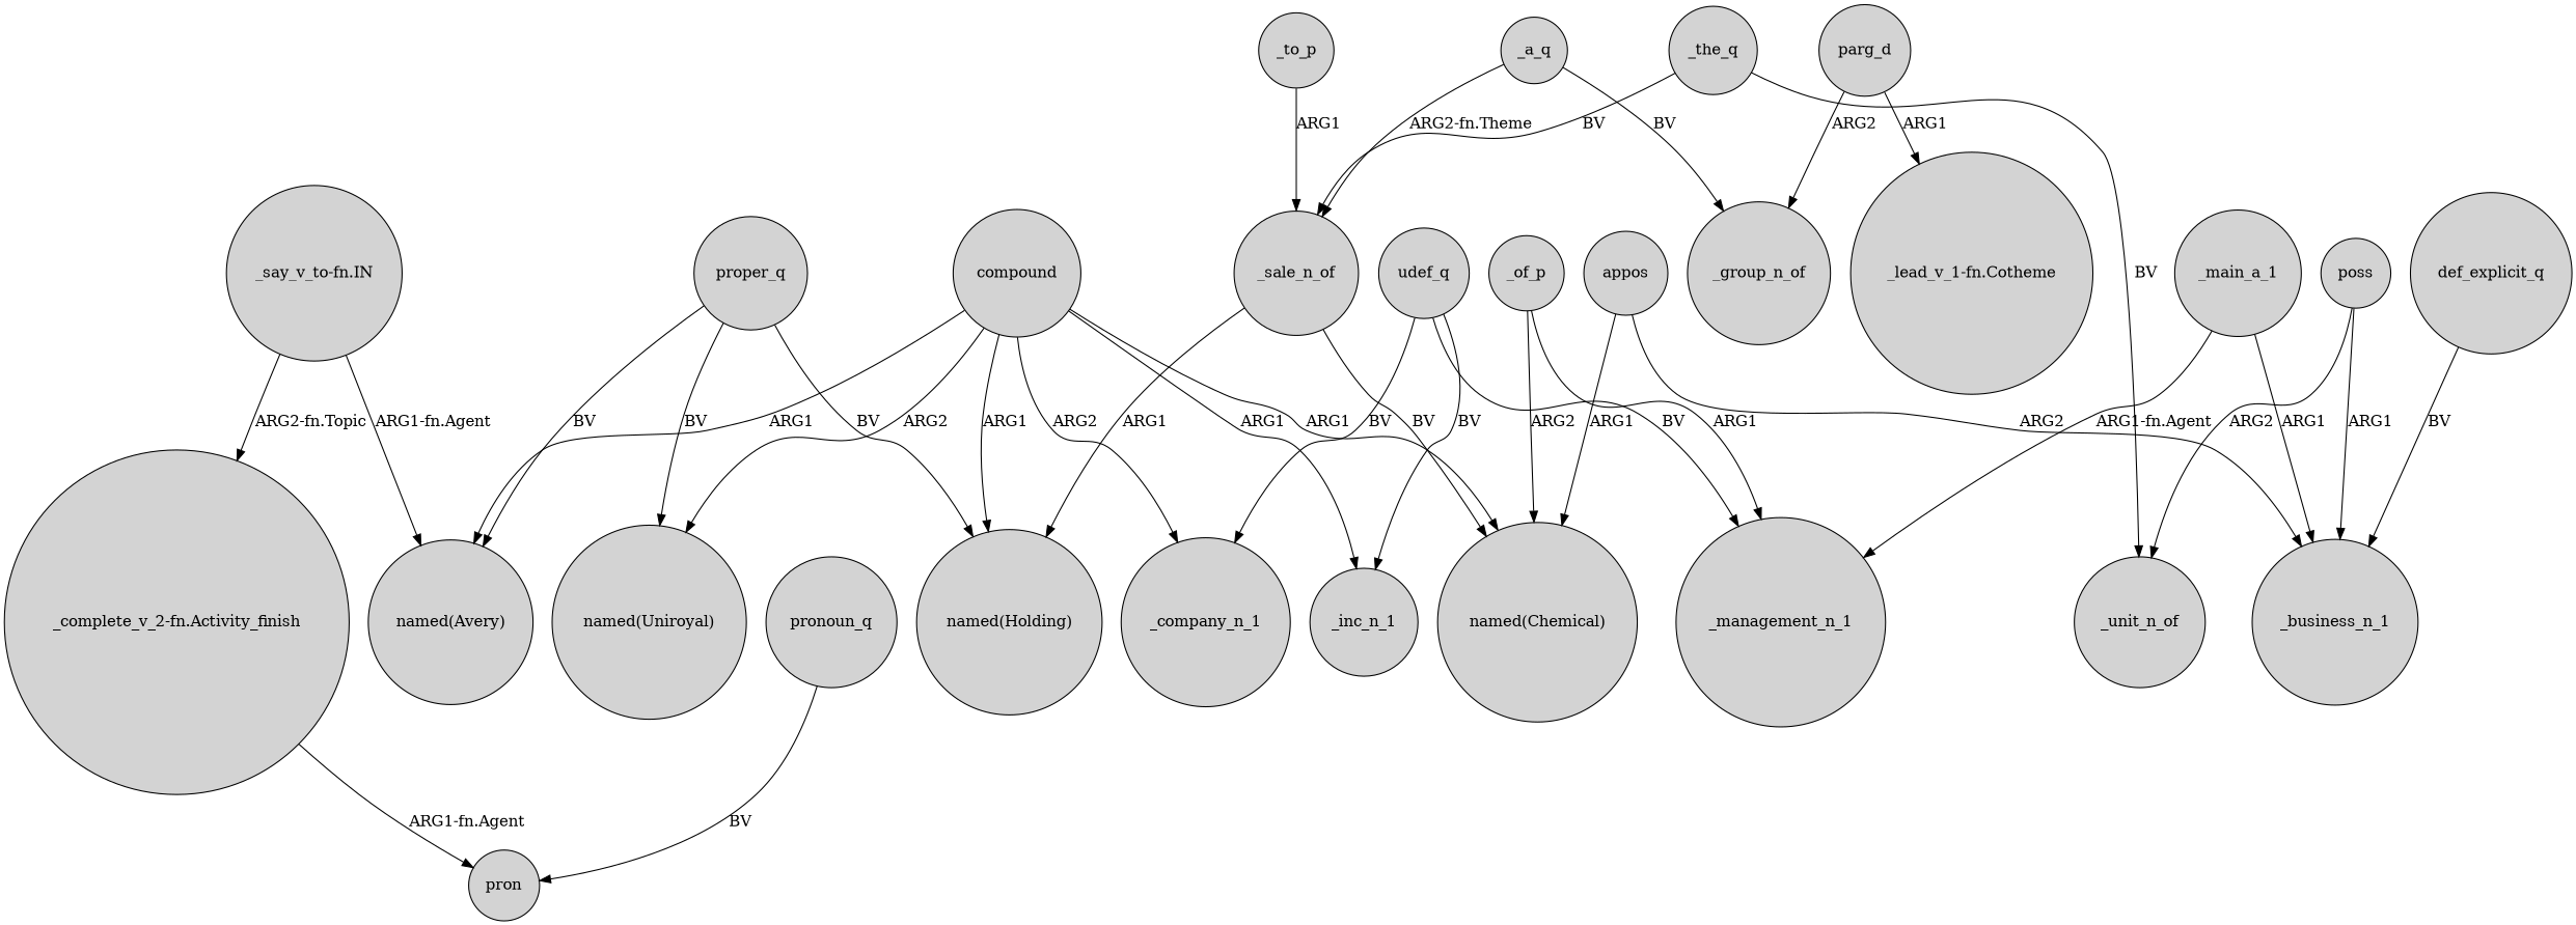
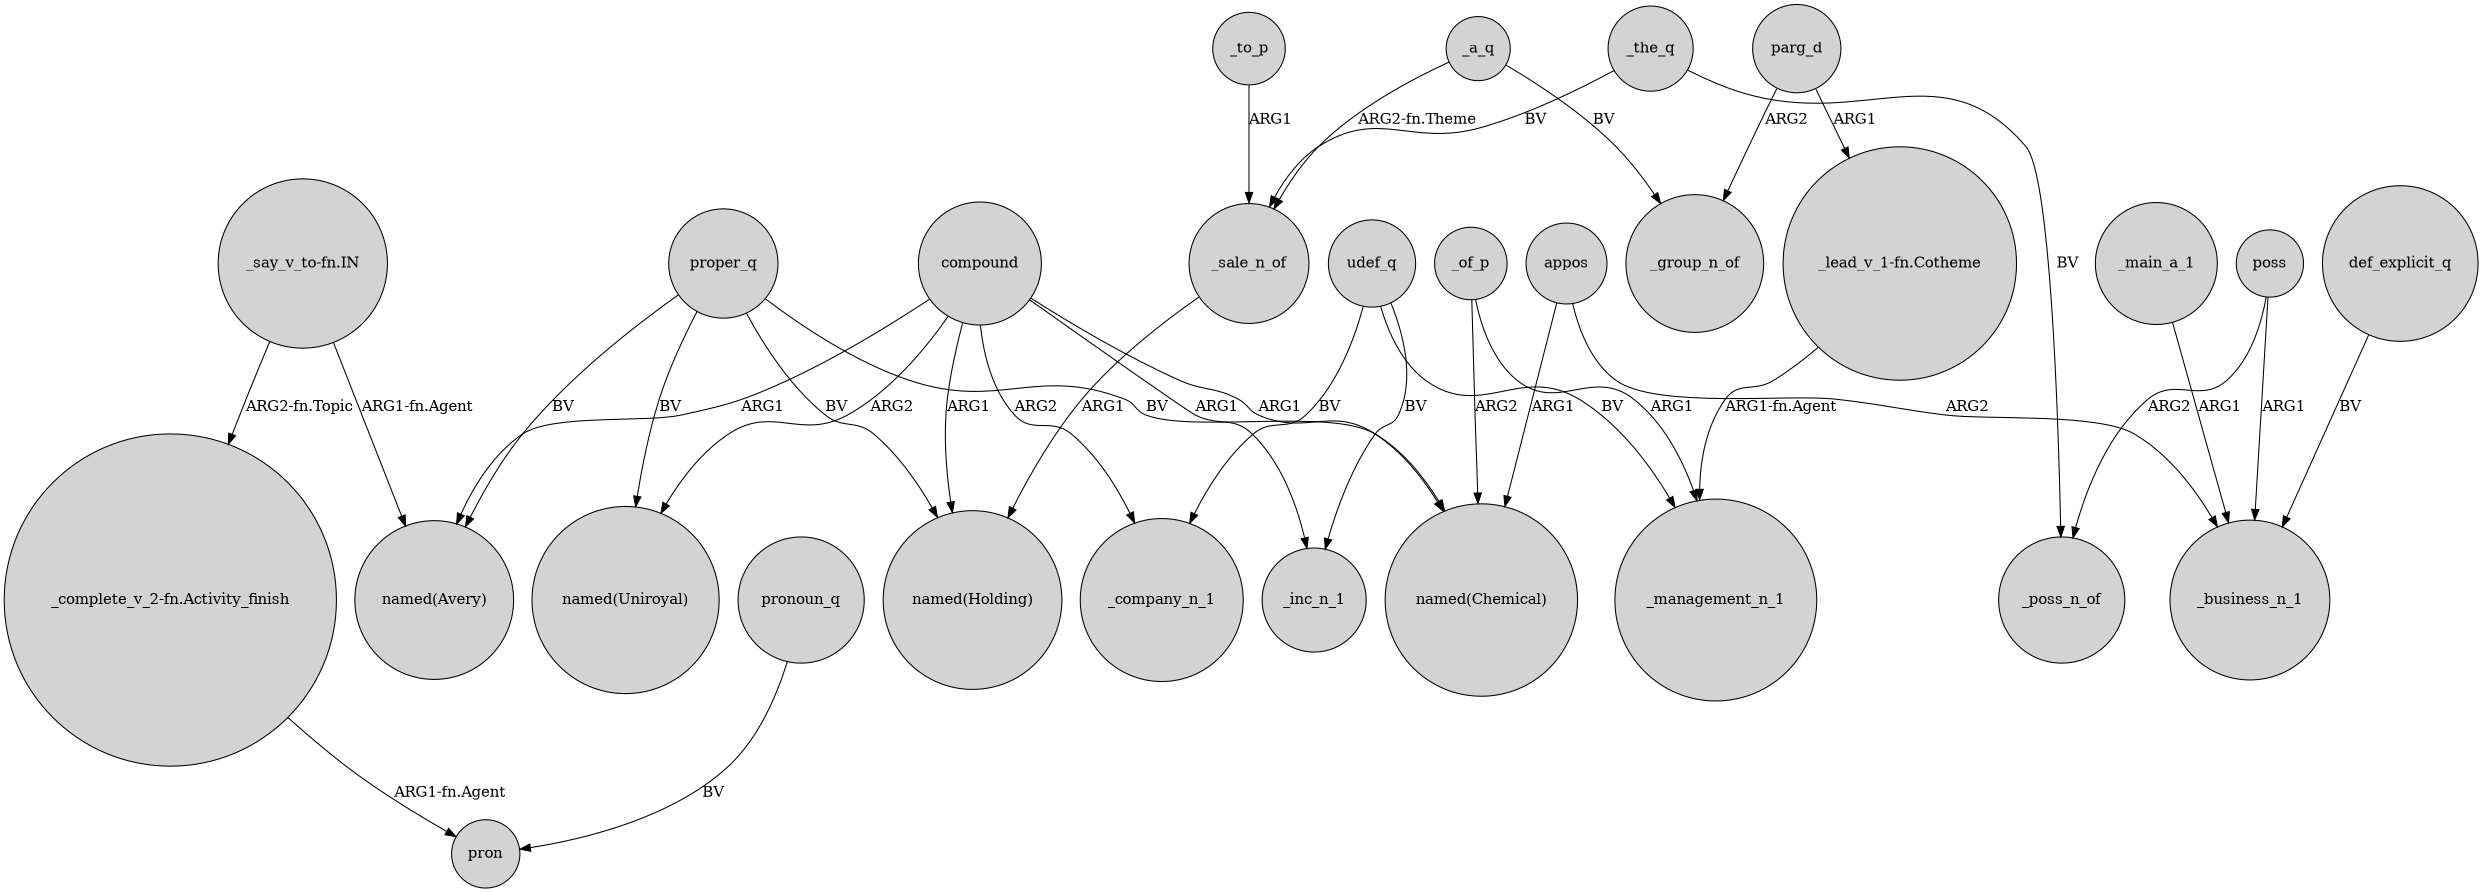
  digraph {
    node [shape=circle style=filled]
    compound
    "named(Holding)"
    _inc_n_1
    "named(Avery)"
    "named(Uniroyal)"
    _company_n_1
    "named(Chemical)"
    udef_q
    _management_n_1
    parg_d
    "_lead_v_1-fn.Cotheme"
    _group_n_of
    _of_p
    proper_q
    "_say_v_to-fn.IN"
    "_complete_v_2-fn.Activity_finish"
    pron
    _sale_n_of
    poss
    _business_n_1
-   _unit_n_of
+   _unit_n_of [label=_poss_n_of]
    appos
    _to_p
    pronoun_q
    _the_q
    _main_a_1
    def_explicit_q
    _a_q
    compound -> "named(Holding)" [label=ARG1]
    compound -> _inc_n_1 [label=ARG1]
    compound -> "named(Avery)" [label=ARG1]
    compound -> "named(Uniroyal)" [label=ARG2]
    compound -> _company_n_1 [label=ARG2]
    compound -> "named(Chemical)" [label=ARG1]
    udef_q -> _inc_n_1 [label=BV]
    udef_q -> _company_n_1 [label=BV]
    udef_q -> _management_n_1 [label=BV]
    parg_d -> "_lead_v_1-fn.Cotheme" [label=ARG1]
    parg_d -> _group_n_of [label=ARG2]
-   _main_a_1 -> _management_n_1 [label="ARG1-fn.Agent"]
+   "_lead_v_1-fn.Cotheme" -> _management_n_1 [label="ARG1-fn.Agent"]
    _of_p -> "named(Chemical)" [label=ARG2]
    _of_p -> _management_n_1 [label=ARG1]
    proper_q -> "named(Holding)" [label=BV]
    proper_q -> "named(Avery)" [label=BV]
    proper_q -> "named(Uniroyal)" [label=BV]
-   _sale_n_of -> "named(Chemical)" [label=BV]
+   proper_q -> "named(Chemical)" [label=BV]
    "_say_v_to-fn.IN" -> "named(Avery)" [label="ARG1-fn.Agent"]
    "_say_v_to-fn.IN" -> "_complete_v_2-fn.Activity_finish" [label="ARG2-fn.Topic"]
    "_complete_v_2-fn.Activity_finish" -> pron [label="ARG1-fn.Agent"]
    _sale_n_of -> "named(Holding)" [label=ARG1]
    poss -> _business_n_1 [label=ARG1]
    poss -> _unit_n_of [label=ARG2]
    appos -> "named(Chemical)" [label=ARG1]
    appos -> _business_n_1 [label=ARG2]
    _to_p -> _sale_n_of [label=ARG1]
    pronoun_q -> pron [label=BV]
    _the_q -> _sale_n_of [label=BV]
    _the_q -> _unit_n_of [label=BV]
    _main_a_1 -> _business_n_1 [label=ARG1]
    def_explicit_q -> _business_n_1 [label=BV]
    _a_q -> _group_n_of [label=BV]
    _a_q -> _sale_n_of [label="ARG2-fn.Theme"]
  }
